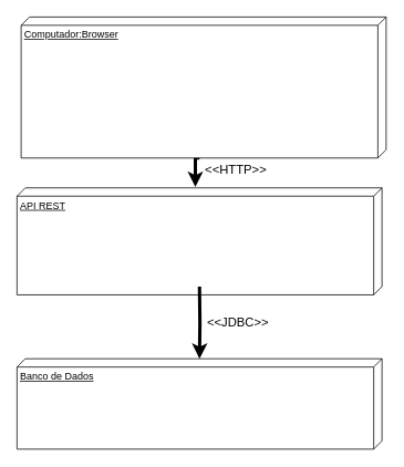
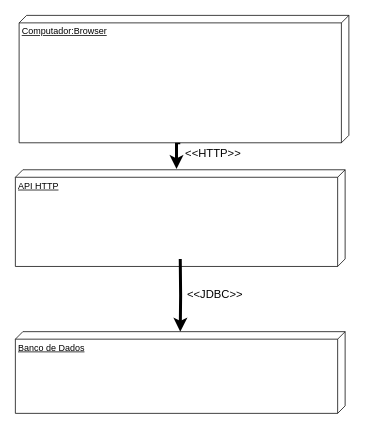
  <mxCell id="0" />
  <mxCell id="1" parent="0" />
  <mxCell id="2" style="edgeStyle=orthogonalEdgeStyle;rounded=0;orthogonalLoop=1;jettySize=auto;html=1;exitX=0;exitY=0;exitDx=170;exitDy=225;exitPerimeter=0;strokeWidth=4;" parent="1" source="4" edge="1"><mxGeometry relative="1" as="geometry"><mxPoint x="235" y="225" as="targetPoint" /></mxGeometry></mxCell>
  <mxCell id="3" value="&amp;lt;&amp;lt;HTTP&amp;gt;&amp;gt;" style="edgeLabel;html=1;align=left;verticalAlign=middle;resizable=0;points=[];fontSize=15;labelPosition=right;verticalLabelPosition=middle;" parent="2" vertex="1" connectable="0"><mxGeometry x="-0.133" relative="1" as="geometry"><mxPoint x="10" as="offset" /></mxGeometry></mxCell>
  <mxCell id="4" value="Computador:Browser" style="verticalAlign=top;align=left;spacingTop=8;spacingLeft=2;spacingRight=12;shape=cube;size=10;direction=south;fontStyle=4;html=1;whiteSpace=wrap;" parent="1" vertex="1"><mxGeometry x="25" y="20" width="440" height="170" as="geometry" /></mxCell>
- <mxCell id="5" value="API REST" style="verticalAlign=top;align=left;spacingTop=8;spacingLeft=2;spacingRight=12;shape=cube;size=10;direction=south;fontStyle=4;html=1;whiteSpace=wrap;" parent="1" vertex="1"><mxGeometry x="20" y="226" width="440" height="129" as="geometry" /></mxCell>
+ <mxCell id="5" value="API HTTP" style="verticalAlign=top;align=left;spacingTop=8;spacingLeft=2;spacingRight=12;shape=cube;size=10;direction=south;fontStyle=4;html=1;whiteSpace=wrap;" parent="1" vertex="1"><mxGeometry x="20" y="226" width="440" height="129" as="geometry" /></mxCell>
  <mxCell id="6" value="" style="edgeStyle=orthogonalEdgeStyle;rounded=0;orthogonalLoop=1;jettySize=auto;html=1;strokeWidth=4;" edge="1" parent="1" target="8"><mxGeometry relative="1" as="geometry"><mxPoint x="235" y="585" as="targetPoint" /><mxPoint x="240" y="345" as="sourcePoint" /></mxGeometry></mxCell>
  <mxCell id="7" value="&amp;lt;&amp;lt;JDBC&amp;gt;&amp;gt;" style="edgeLabel;html=1;align=center;verticalAlign=middle;resizable=0;points=[];fontSize=15;" vertex="1" connectable="0" parent="6"><mxGeometry x="-0.178" y="3" relative="1" as="geometry"><mxPoint x="42" y="7" as="offset" /></mxGeometry></mxCell>
- <mxCell id="8" value="Banco de Dados" style="verticalAlign=top;align=left;spacingTop=8;spacingLeft=2;spacingRight=12;shape=cube;size=10;direction=south;fontStyle=4;html=1;whiteSpace=wrap;" parent="1" vertex="1"><mxGeometry x="20" y="432" width="440" height="109" as="geometry" /></mxCell>
+ <mxCell id="8" value="Banco de Dados" style="verticalAlign=top;align=left;spacingTop=8;spacingLeft=2;spacingRight=12;shape=cube;size=10;direction=south;fontStyle=4;html=1;whiteSpace=wrap;" parent="1" vertex="1"><mxGeometry x="20" y="442" width="440" height="109" as="geometry" /></mxCell>
